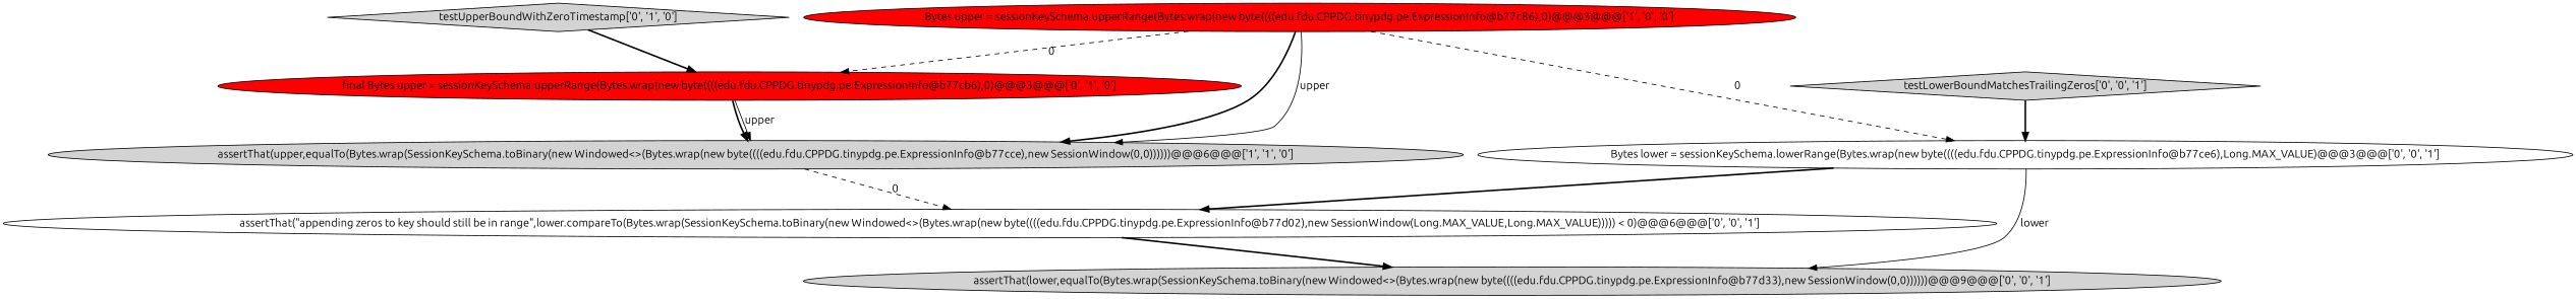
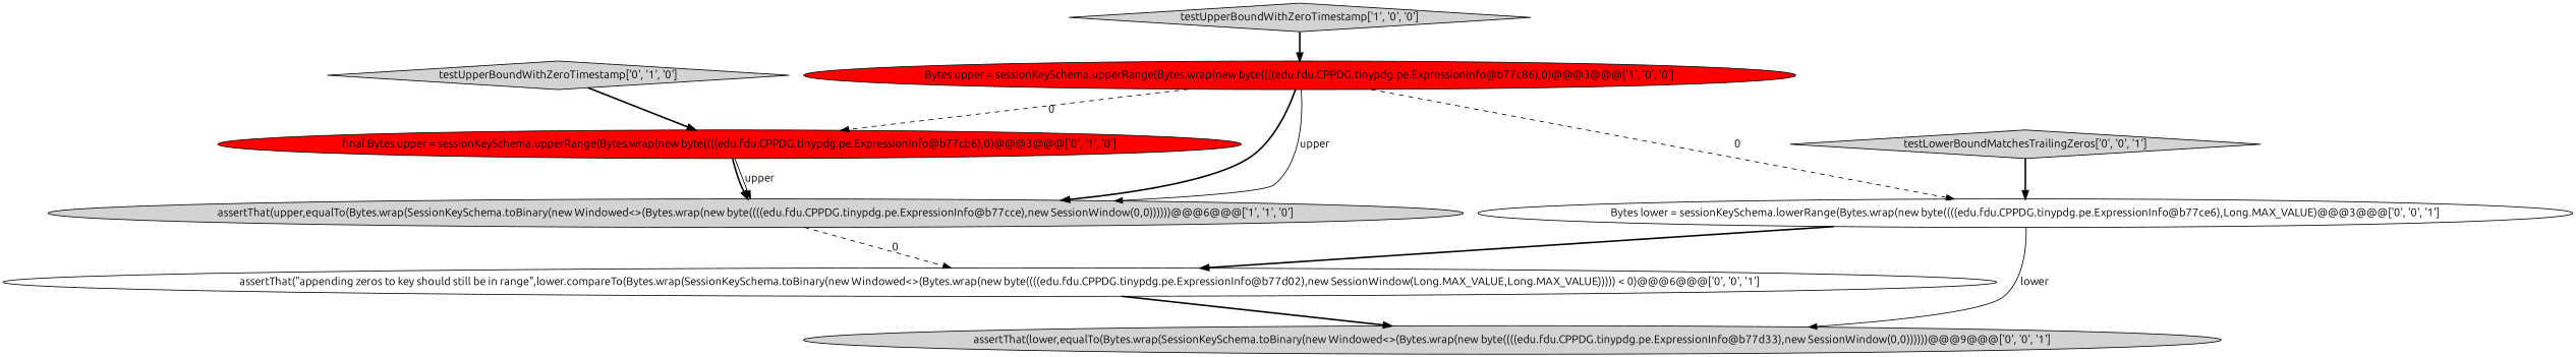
  digraph {
    fontname=Ubuntu
    node [fillcolor=lightgray shape=ellipse style=filled fontname=Ubuntu]
    edge [style=bold fontname=Ubuntu]
    n1 [label="testUpperBoundWithZeroTimestamp['0', '1', '0']" shape=diamond]
    n2 [fillcolor=red label="final Bytes upper = sessionKeySchema.upperRange(Bytes.wrap(new byte((((edu.fdu.CPPDG.tinypdg.pe.ExpressionInfo@b77cb6),0)@@@3@@@['0', '1', '0']"]
+   n3 [label="testUpperBoundWithZeroTimestamp['1', '0', '0']" shape=diamond]
    n4 [fillcolor=red label="Bytes upper = sessionKeySchema.upperRange(Bytes.wrap(new byte((((edu.fdu.CPPDG.tinypdg.pe.ExpressionInfo@b77c86),0)@@@3@@@['1', '0', '0']"]
    n5 [fillcolor=white label="Bytes lower = sessionKeySchema.lowerRange(Bytes.wrap(new byte((((edu.fdu.CPPDG.tinypdg.pe.ExpressionInfo@b77ce6),Long.MAX_VALUE)@@@3@@@['0', '0', '1']"]
    n6 [label="assertThat(lower,equalTo(Bytes.wrap(SessionKeySchema.toBinary(new Windowed<>(Bytes.wrap(new byte((((edu.fdu.CPPDG.tinypdg.pe.ExpressionInfo@b77d33),new SessionWindow(0,0))))))@@@9@@@['0', '0', '1']"]
    n7 [fillcolor=white label="assertThat(\"appending zeros to key should still be in range\",lower.compareTo(Bytes.wrap(SessionKeySchema.toBinary(new Windowed<>(Bytes.wrap(new byte((((edu.fdu.CPPDG.tinypdg.pe.ExpressionInfo@b77d02),new SessionWindow(Long.MAX_VALUE,Long.MAX_VALUE))))) < 0)@@@6@@@['0', '0', '1']"]
    n8 [label="assertThat(upper,equalTo(Bytes.wrap(SessionKeySchema.toBinary(new Windowed<>(Bytes.wrap(new byte((((edu.fdu.CPPDG.tinypdg.pe.ExpressionInfo@b77cce),new SessionWindow(0,0))))))@@@6@@@['1', '1', '0']"]
    n9 [label="testLowerBoundMatchesTrailingZeros['0', '0', '1']" shape=diamond]
    n1 -> n2
    n2 -> n8
    n2 -> n8 [label=upper style=solid]
+   n3 -> n4
    n4 -> n2 [label=0 style=dashed]
    n4 -> n5 [label=0 style=dashed]
    n4 -> n8 [label=upper style=solid]
    n4 -> n8
    n5 -> n6 [label=lower style=solid]
    n5 -> n7
    n7 -> n6
    n8 -> n7 [label=0 style=dashed]
    n9 -> n5
  }
